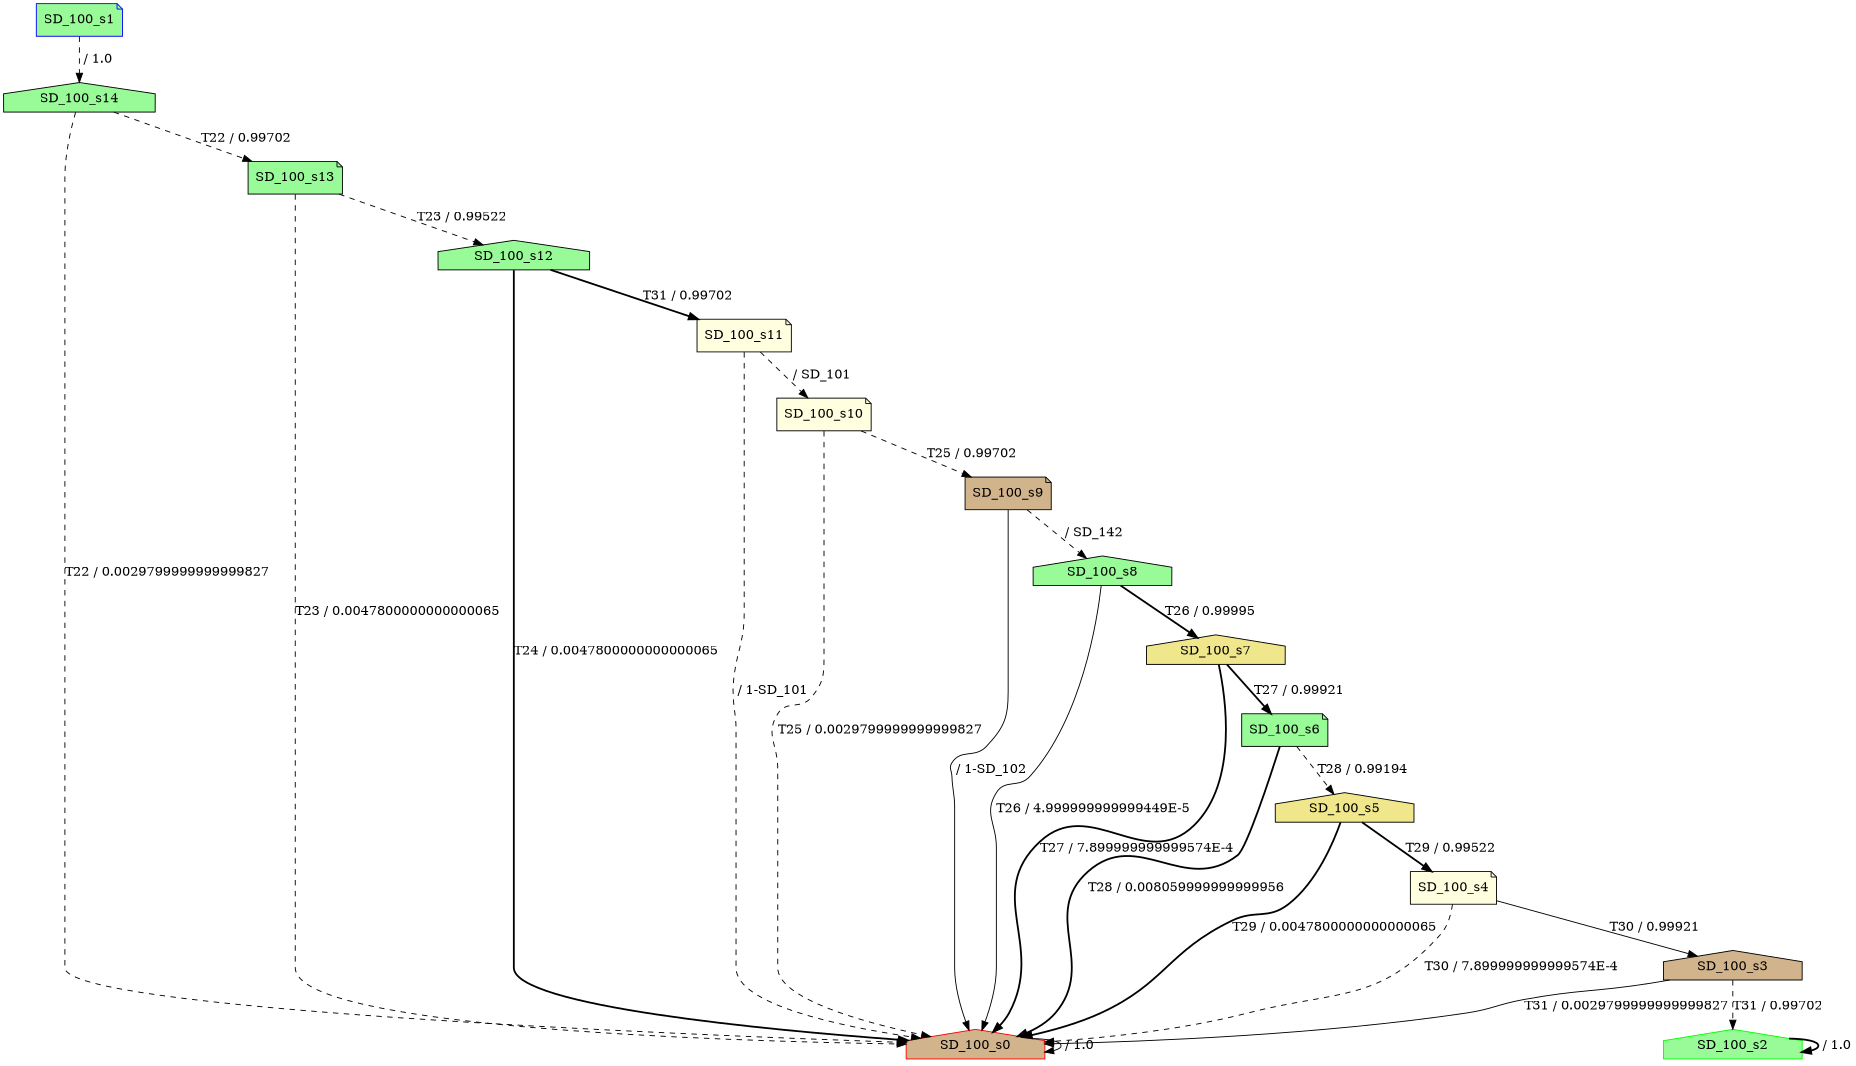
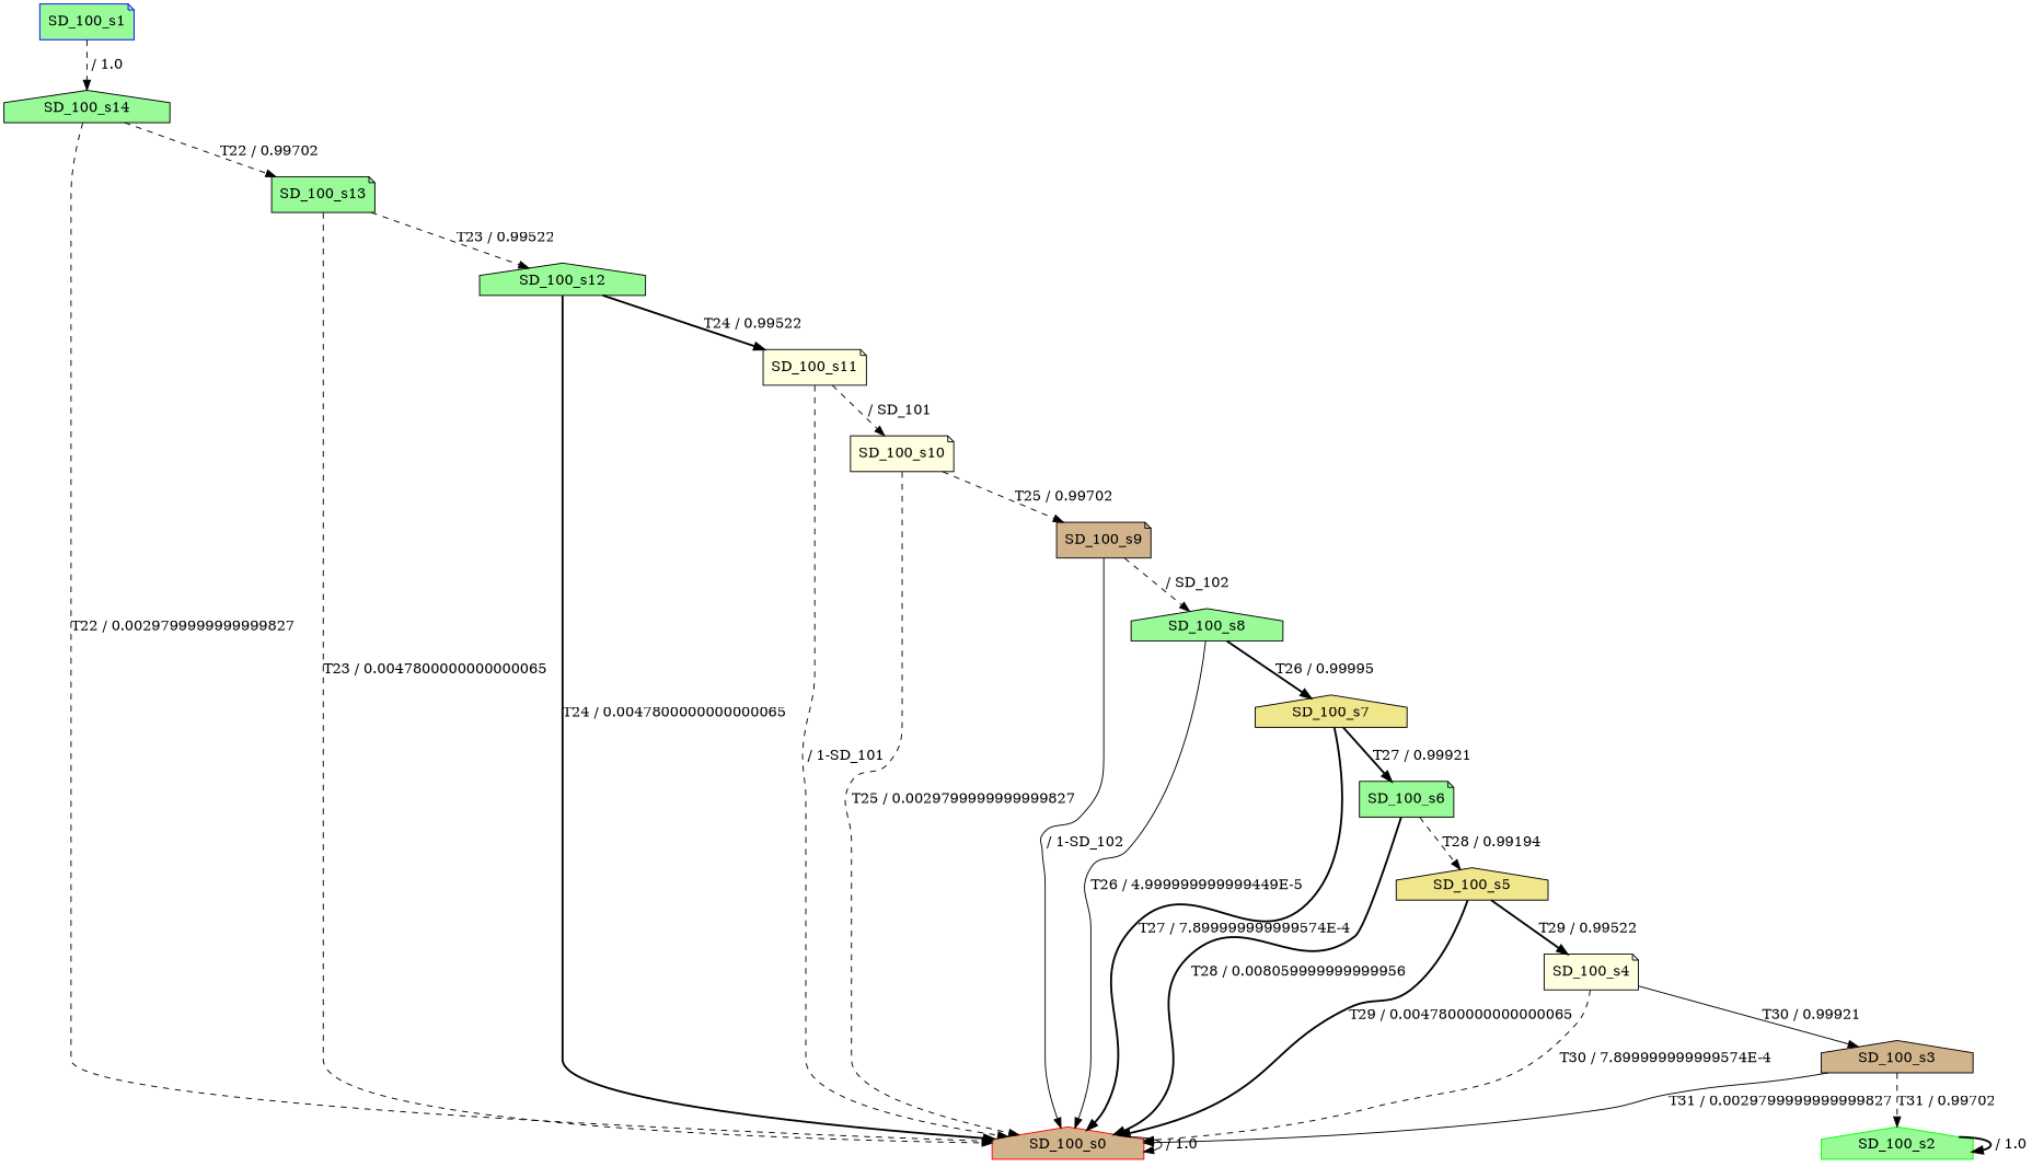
  digraph {
    node [fillcolor=palegreen shape=house style=filled]
    edge [style=dashed]
    n1 [color=red fillcolor=tan label=SD_100_s0]
    n2 [color=blue label=SD_100_s1 shape=note]
    n3 [label=SD_100_s14]
    n4 [label=SD_100_s13 shape=note]
    n5 [color=green label=SD_100_s2]
    n6 [fillcolor=tan label=SD_100_s3]
    n7 [fillcolor=lightyellow label=SD_100_s4 shape=note]
    n8 [fillcolor=khaki label=SD_100_s5]
    n9 [label=SD_100_s6 shape=note]
    n10 [fillcolor=khaki label=SD_100_s7]
    n11 [label=SD_100_s8]
    n12 [fillcolor=tan label=SD_100_s9 shape=note]
    n13 [fillcolor=lightyellow label=SD_100_s10 shape=note]
    n14 [fillcolor=lightyellow label=SD_100_s11 shape=note]
    n15 [label=SD_100_s12]
    n1 -> n1 [label=" / 1.0" style=solid]
    n2 -> n3 [label=" / 1.0"]
    n3 -> n1 [label="T22 / 0.0029799999999999827"]
    n3 -> n4 [label="T22 / 0.99702"]
    n4 -> n1 [label="T23 / 0.0047800000000000065"]
    n4 -> n15 [label="T23 / 0.99522"]
    n5 -> n5 [label=" / 1.0" style=bold]
    n6 -> n1 [label="T31 / 0.0029799999999999827" style=solid]
    n6 -> n5 [label="T31 / 0.99702"]
    n7 -> n1 [label="T30 / 7.899999999999574E-4"]
    n7 -> n6 [label="T30 / 0.99921" style=solid]
    n8 -> n1 [label="T29 / 0.0047800000000000065" style=bold]
    n8 -> n7 [label="T29 / 0.99522" style=bold]
    n9 -> n1 [label="T28 / 0.008059999999999956" style=bold]
    n9 -> n8 [label="T28 / 0.99194"]
    n10 -> n1 [label="T27 / 7.899999999999574E-4" style=bold]
    n10 -> n9 [label="T27 / 0.99921" style=bold]
    n11 -> n1 [label="T26 / 4.999999999999449E-5" style=solid]
    n11 -> n10 [label="T26 / 0.99995" style=bold]
    n12 -> n1 [label=" / 1-SD_102" style=solid]
-   n12 -> n11 [label=" / SD_142"]
+   n12 -> n11 [label=" / SD_102"]
    n13 -> n1 [label="T25 / 0.0029799999999999827"]
    n13 -> n12 [label="T25 / 0.99702"]
    n14 -> n1 [label=" / 1-SD_101"]
    n14 -> n13 [label=" / SD_101"]
    n15 -> n1 [label="T24 / 0.0047800000000000065" style=bold]
-   n15 -> n14 [label="T31 / 0.99702" style=bold]
+   n15 -> n14 [label="T24 / 0.99522" style=bold]
  }
